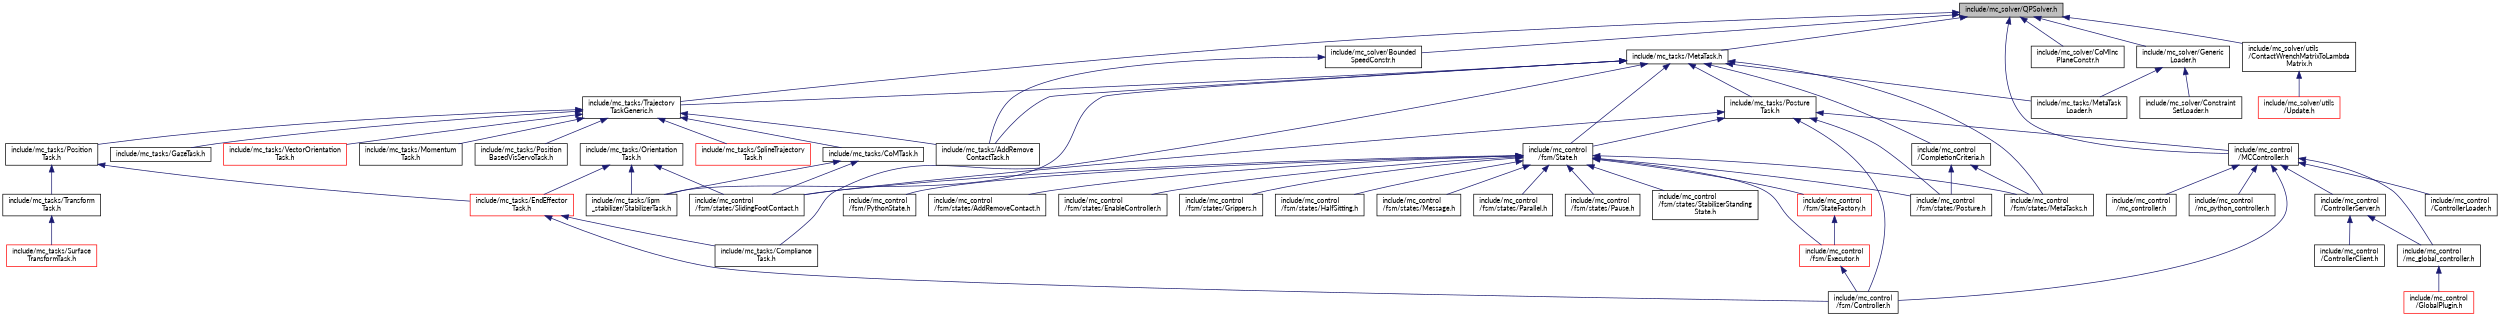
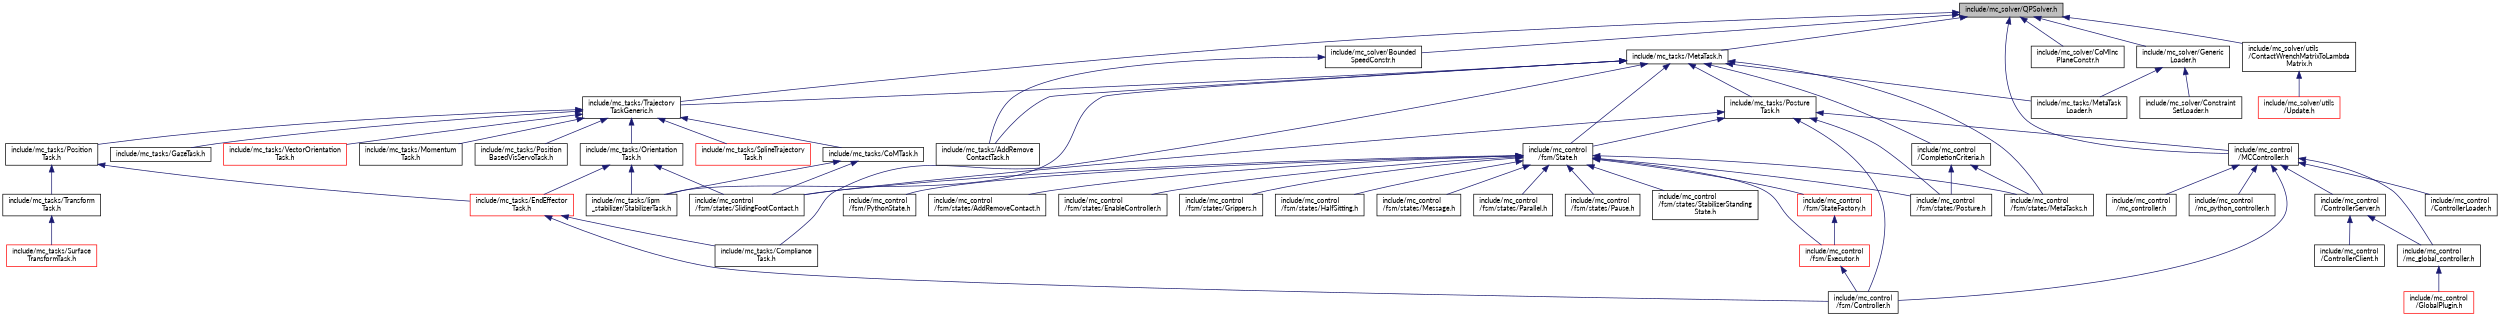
  digraph {
    fontname=Lato
    node [color=black fillcolor=white fontname=Lato fontsize=10 shape=record style=filled]
    edge [color=midnightblue dir=back fontname=Lato fontsize=10 labelfontname=Helvetica labelfontsize=10 style=solid]
    n1 [fillcolor=grey75 fontcolor=black height=0.2 label="include/mc_solver/QPSolver.h" width=0.4]
    n2 [height=0.2 label="include/mc_tasks/MetaTask.h" width=0.4]
    n3 [height=0.2 label="include/mc_control\l/MCController.h" width=0.4]
    n4 [height=0.2 label="include/mc_tasks/Trajectory\lTaskGeneric.h" width=0.4]
    n5 [height=0.2 label="include/mc_solver/Bounded\lSpeedConstr.h" width=0.4]
    n6 [height=0.2 label="include/mc_solver/CoMInc\lPlaneConstr.h" width=0.4]
    n7 [height=0.2 label="include/mc_solver/Generic\lLoader.h" width=0.4]
    n8 [height=0.2 label="include/mc_solver/utils\l/ContactWrenchMatrixToLambda\lMatrix.h" width=0.4]
    n9 [height=0.2 label="include/mc_control\l/CompletionCriteria.h" width=0.4]
    n10 [height=0.2 label="include/mc_control\l/fsm/states/MetaTasks.h" width=0.4]
    n11 [height=0.2 label="include/mc_tasks/Posture\lTask.h" width=0.4]
    n12 [height=0.2 label="include/mc_control\l/fsm/State.h" width=0.4]
    n13 [height=0.2 label="include/mc_tasks/Compliance\lTask.h" width=0.4]
    n14 [height=0.2 label="include/mc_tasks/lipm\l_stabilizer/StabilizerTask.h" width=0.4]
    n15 [height=0.2 label="include/mc_tasks/AddRemove\lContactTask.h" width=0.4]
    n16 [height=0.2 label="include/mc_tasks/MetaTask\lLoader.h" width=0.4]
    n17 [height=0.2 label="include/mc_control\l/fsm/Controller.h" width=0.4]
    n18 [height=0.2 label="include/mc_control\l/ControllerServer.h" width=0.4]
    n19 [height=0.2 label="include/mc_control\l/mc_global_controller.h" width=0.4]
    n20 [height=0.2 label="include/mc_control\l/ControllerLoader.h" width=0.4]
    n21 [height=0.2 label="include/mc_control\l/mc_controller.h" width=0.4]
    n22 [height=0.2 label="include/mc_control\l/mc_python_controller.h" width=0.4]
    n23 [height=0.2 label="include/mc_tasks/Orientation\lTask.h" width=0.4]
    n24 [height=0.2 label="include/mc_tasks/Position\lTask.h" width=0.4]
    n25 [height=0.2 label="include/mc_tasks/CoMTask.h" width=0.4]
    n26 [color=red height=0.2 label="include/mc_tasks/SplineTrajectory\lTask.h" width=0.4]
    n27 [height=0.2 label="include/mc_tasks/GazeTask.h" width=0.4]
    n28 [color=red height=0.2 label="include/mc_tasks/VectorOrientation\lTask.h" width=0.4]
    n29 [height=0.2 label="include/mc_tasks/Momentum\lTask.h" width=0.4]
    n30 [height=0.2 label="include/mc_tasks/Position\lBasedVisServoTask.h" width=0.4]
    n31 [height=0.2 label="include/mc_solver/Constraint\lSetLoader.h" width=0.4]
    n32 [color=red height=0.2 label="include/mc_solver/utils\l/Update.h" width=0.4]
    n33 [height=0.2 label="include/mc_control\l/fsm/states/Posture.h" width=0.4]
    n34 [height=0.2 label="include/mc_control\l/fsm/states/SlidingFootContact.h" width=0.4]
    n35 [color=red height=0.2 label="include/mc_control\l/fsm/Executor.h" width=0.4]
    n36 [color=red height=0.2 label="include/mc_control\l/fsm/StateFactory.h" width=0.4]
    n37 [height=0.2 label="include/mc_control\l/fsm/PythonState.h" width=0.4]
    n38 [height=0.2 label="include/mc_control\l/fsm/states/AddRemoveContact.h" width=0.4]
    n39 [height=0.2 label="include/mc_control\l/fsm/states/EnableController.h" width=0.4]
    n40 [height=0.2 label="include/mc_control\l/fsm/states/Grippers.h" width=0.4]
    n41 [height=0.2 label="include/mc_control\l/fsm/states/HalfSitting.h" width=0.4]
    n42 [height=0.2 label="include/mc_control\l/fsm/states/Message.h" width=0.4]
    n43 [height=0.2 label="include/mc_control\l/fsm/states/Parallel.h" width=0.4]
    n44 [height=0.2 label="include/mc_control\l/fsm/states/Pause.h" width=0.4]
    n45 [height=0.2 label="include/mc_control\l/fsm/states/StabilizerStanding\lState.h" width=0.4]
    n46 [height=0.2 label="include/mc_control\l/ControllerClient.h" width=0.4]
    n47 [color=red height=0.2 label="include/mc_control\l/GlobalPlugin.h" width=0.4]
    n48 [color=red height=0.2 label="include/mc_tasks/EndEffector\lTask.h" width=0.4]
    n49 [height=0.2 label="include/mc_tasks/Transform\lTask.h" width=0.4]
    n50 [color=red height=0.2 label="include/mc_tasks/Surface\lTransformTask.h" width=0.4]
    n1 -> n2
    n1 -> n3
    n1 -> n4
    n1 -> n5
    n1 -> n6
    n1 -> n7
    n1 -> n8
    n2 -> n4
    n2 -> n9
    n2 -> n10
    n2 -> n11
    n2 -> n12
    n2 -> n13
    n2 -> n14
    n2 -> n15
    n2 -> n16
    n3 -> n17
    n3 -> n18
    n3 -> n19
    n3 -> n20
    n3 -> n21
    n3 -> n22
-   n4 -> n15
+   n4 -> n23
    n4 -> n24
    n4 -> n25
    n4 -> n26
    n4 -> n27
    n4 -> n28
    n4 -> n29
    n4 -> n30
    n5 -> n15
    n7 -> n16
    n7 -> n31
    n8 -> n32
    n9 -> n10
    n9 -> n33
    n11 -> n3
    n11 -> n12
    n11 -> n17
    n11 -> n33
    n11 -> n34
    n12 -> n10
    n12 -> n33
    n12 -> n34
    n12 -> n35
    n12 -> n36
    n12 -> n37
    n12 -> n38
    n12 -> n39
    n12 -> n40
    n12 -> n41
    n12 -> n42
    n12 -> n43
    n12 -> n44
    n12 -> n45
    n18 -> n19
    n18 -> n46
    n19 -> n47
    n23 -> n14
    n23 -> n34
    n23 -> n48
    n24 -> n48
    n24 -> n49
    n25 -> n14
    n25 -> n34
    n35 -> n17
    n36 -> n35
    n48 -> n13
    n48 -> n17
    n49 -> n50
  }
